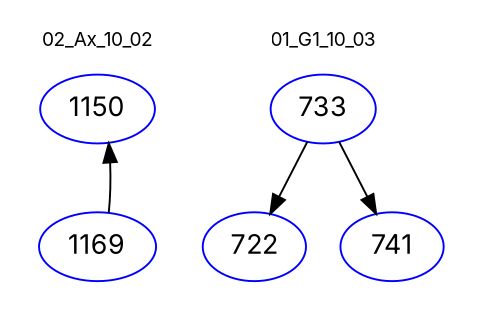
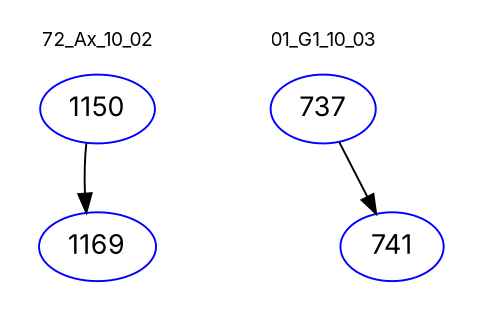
  digraph {
    fontname=Inter
    node [color=blue fontname=Inter]
    edge [color=black fontname=Inter]
    n1 [label=1150]
    n2 [label=1169]
-   n3 [label=733]
-   n4 [label=722]
+   n3 [label=737]
    n5 [label=741]
    subgraph cluster_1 {
      color=white
      fontsize=10
-     label="02_Ax_10_02"
+     label="72_Ax_10_02"
      n1
      n2
    }
    subgraph cluster_2 {
      color=white
      fontsize=10
      label="01_G1_10_03"
      n3
-     n4
      n5
    }
-   n2 -> n1
-   n3 -> n4
+   n1 -> n2
    n3 -> n5
  }
